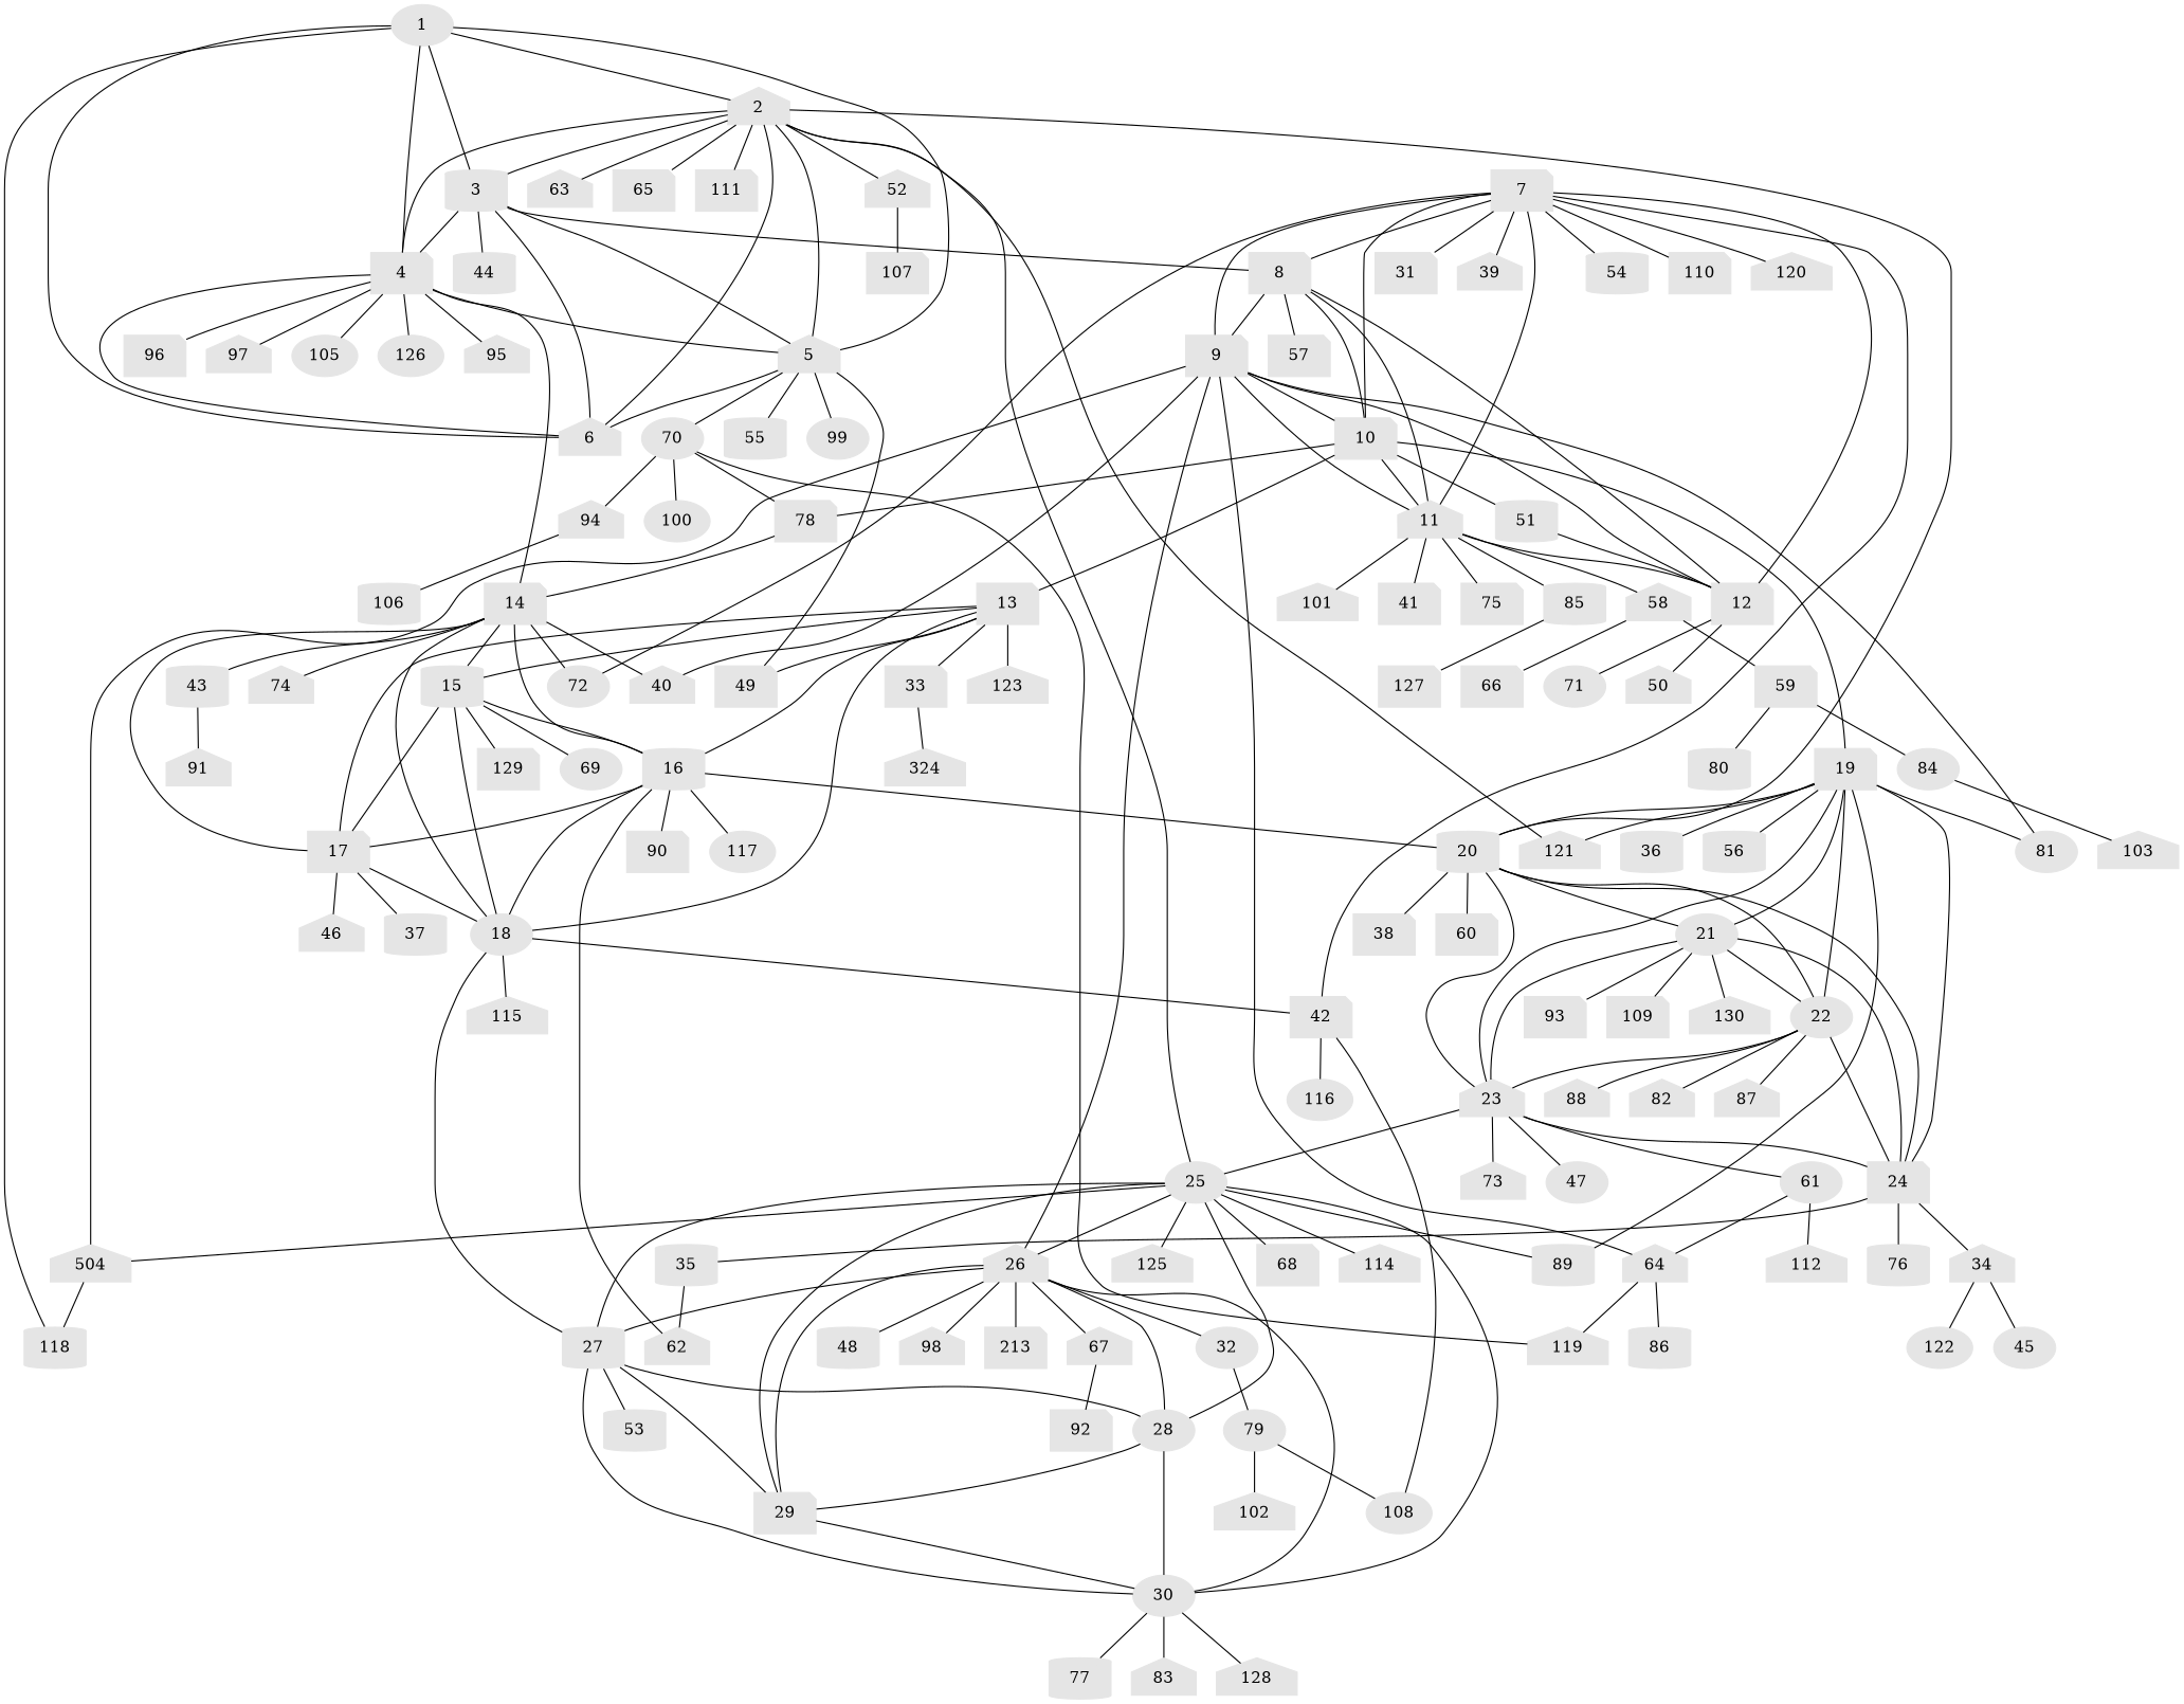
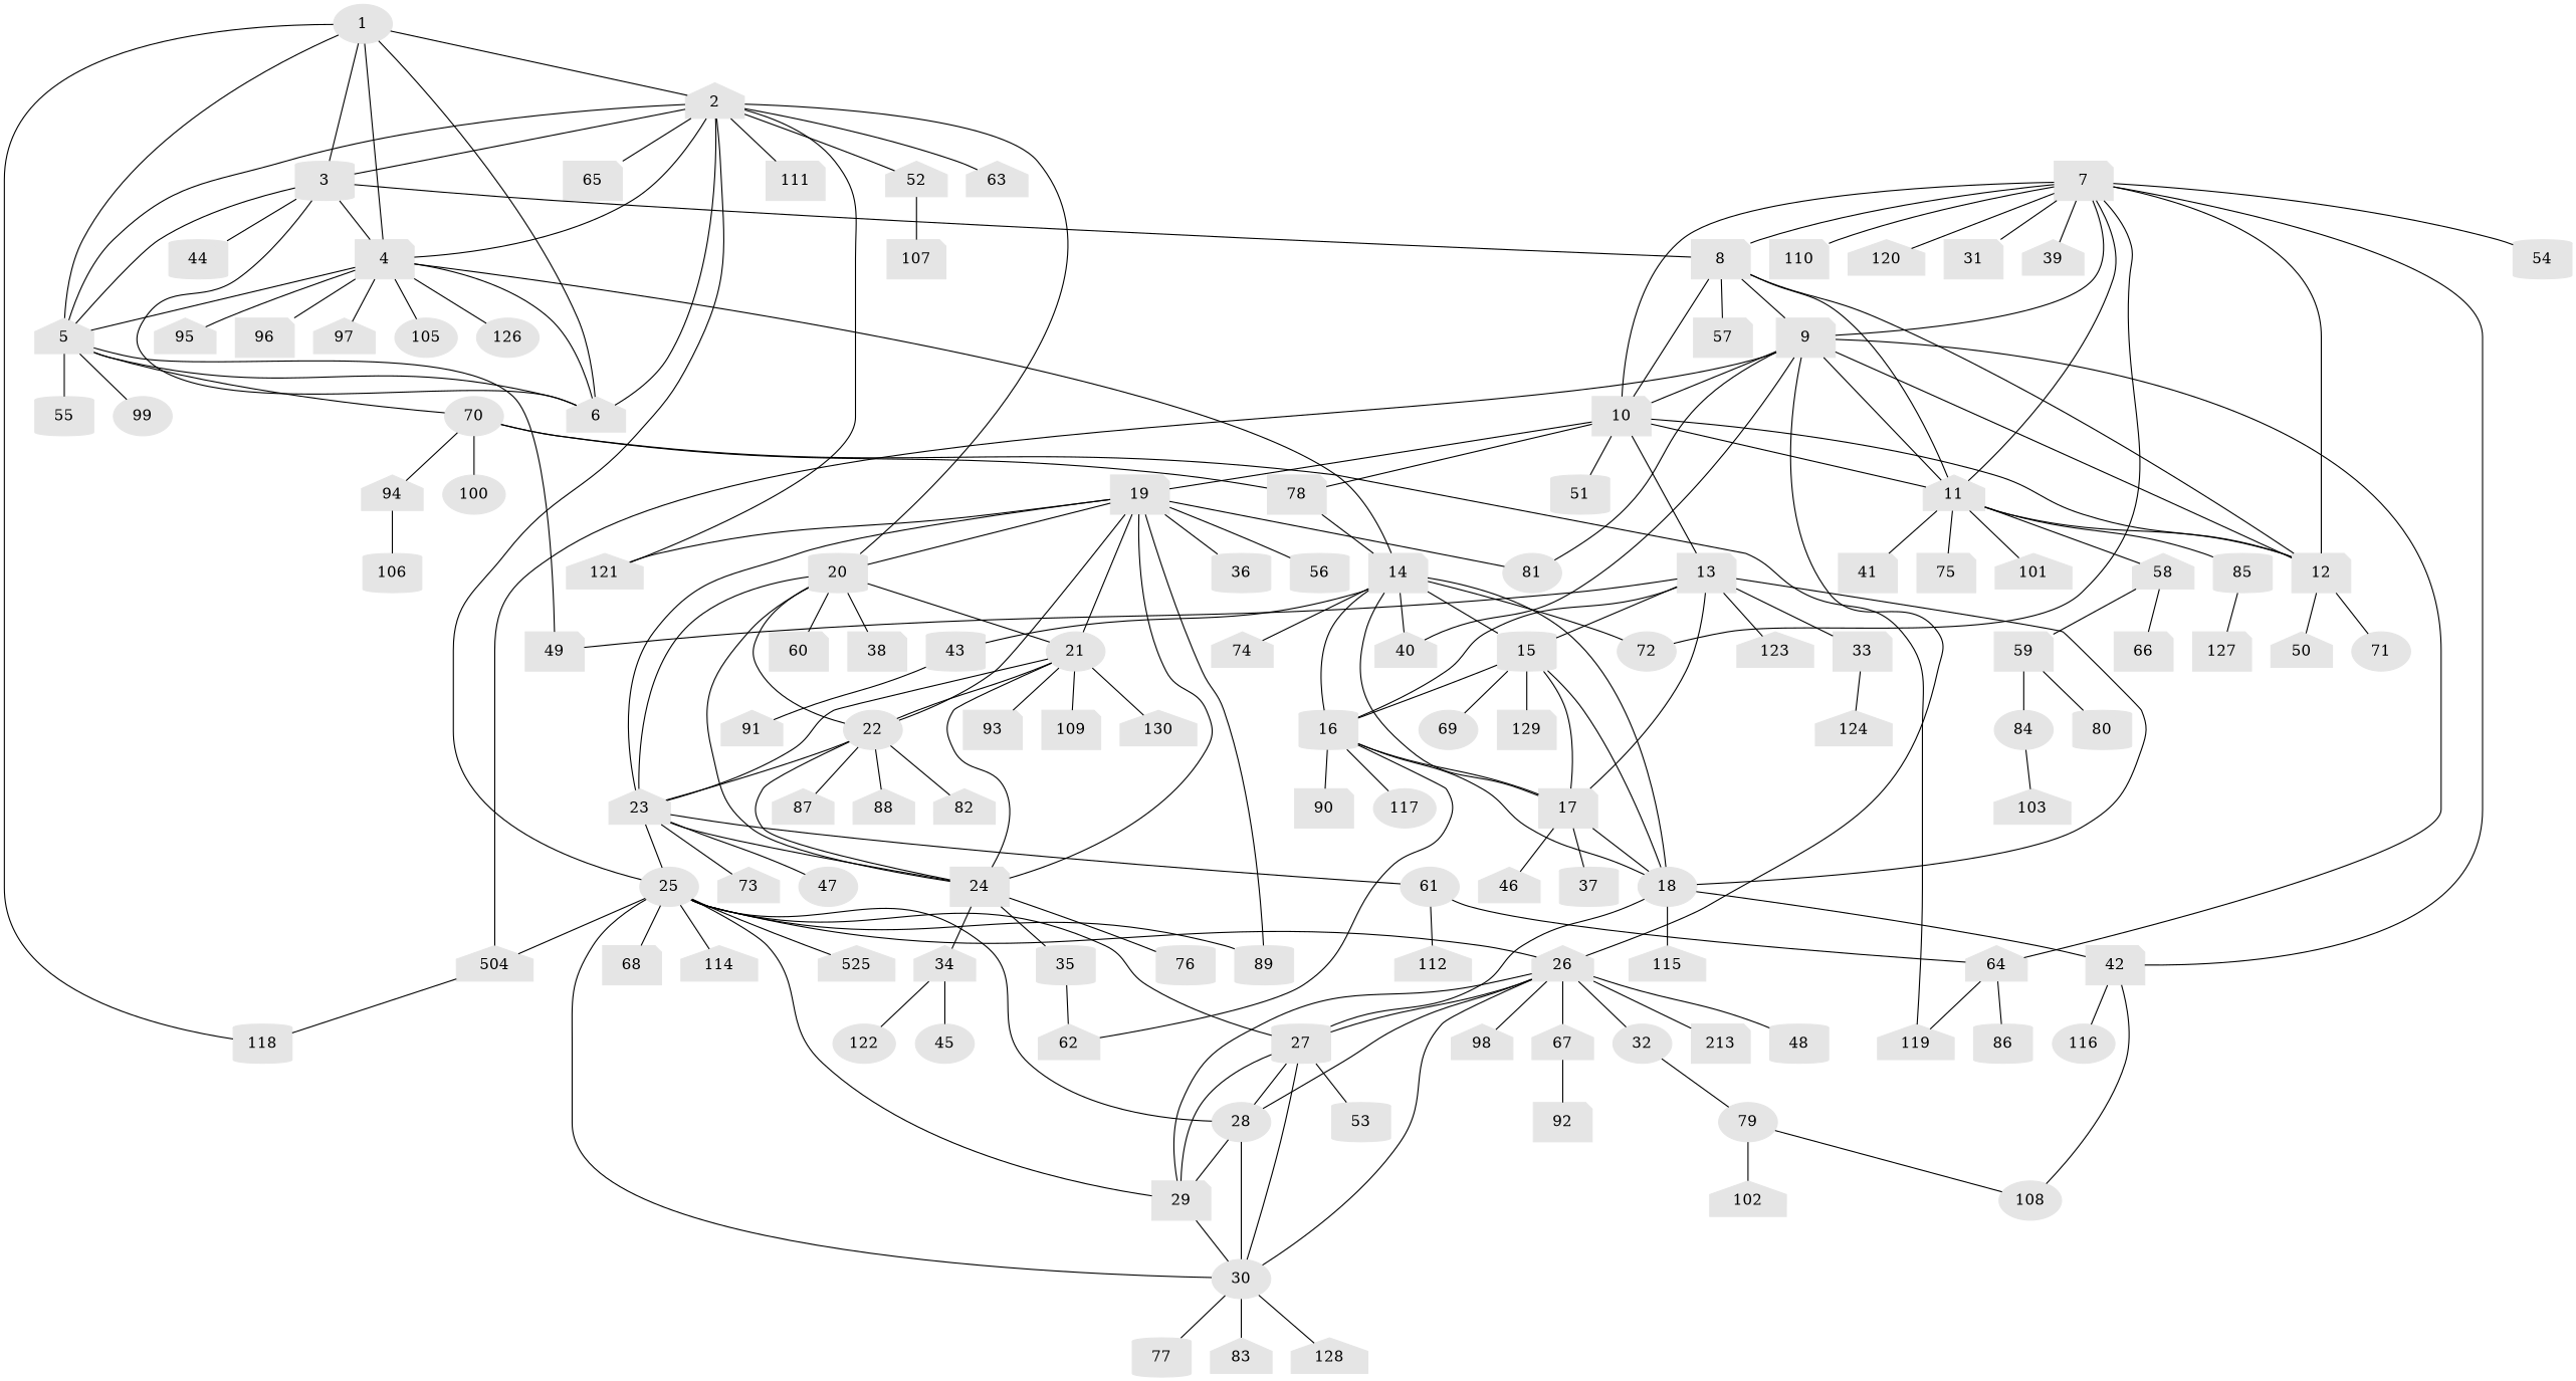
  graph {
    node [color=gray90 shape=house style=filled]
    1 [shape=ellipse]
    2
    3 [shape=cylinder]
    4 [shape=note]
    5
    6
    118 [shape=cylinder]
    20 [shape=cylinder]
    25 [shape=ellipse]
    52
    63
    65 [shape=note]
    111 [shape=note]
    121
    8 [shape=note]
    44 [shape=cylinder]
    14 [shape=note]
    95
    96 [shape=note]
    97
    105 [shape=ellipse]
    126 [shape=ellipse]
    49 [shape=note]
    55 [shape=cylinder]
    70 [shape=ellipse]
    99 [shape=ellipse]
    21 [shape=ellipse]
    22 [shape=ellipse]
    23
    24 [shape=note]
    38 [shape=note]
    60 [shape=note]
    26
    n34 [label=504]
    27 [shape=cylinder]
    89 [shape=cylinder]
    28 [shape=ellipse]
    29 [shape=note]
    30 [shape=ellipse]
    68 [shape=note]
    114
-   125
+   125 [label=525]
    107 [shape=note]
    9 [shape=note]
    10 [shape=note]
    11
    12 [shape=note]
    57 [shape=note]
    72 [shape=ellipse]
    40
    15 [shape=cylinder]
    16 [shape=cylinder]
    17 [shape=note]
    18 [shape=ellipse]
    43 [shape=cylinder]
    74
    78 [shape=note]
    119
    94
    100 [shape=ellipse]
    7 [shape=note]
    31 [shape=note]
    39
    42 [shape=note]
    54 [shape=cylinder]
    110 [shape=note]
    120
    64
    81 [shape=ellipse]
    13 [shape=note]
    19 [shape=note]
    51 [shape=cylinder]
    41 [shape=note]
    58
    75 [shape=note]
    85 [shape=cylinder]
    101
    50
    71 [shape=ellipse]
    108 [shape=ellipse]
    116 [shape=ellipse]
    32 [shape=ellipse]
    48 [shape=cylinder]
    67
    98
    n86 [label=213 shape=note]
    86 [shape=cylinder]
    33 [shape=note]
    123
    36 [shape=cylinder]
    56 [shape=cylinder]
    59 [shape=note]
    66 [shape=note]
    127 [shape=note]
    69 [shape=ellipse]
    129 [shape=note]
    62
    90 [shape=note]
    117 [shape=ellipse]
    37 [shape=cylinder]
    46
    115
-   124 [label=324]
+   124
    91
    53 [shape=cylinder]
    93 [shape=note]
    109 [shape=note]
    130
    82
    87
    88
    47 [shape=ellipse]
    61 [shape=ellipse]
    73
    34
    35 [shape=cylinder]
    76 [shape=cylinder]
    112
    45 [shape=ellipse]
    122 [shape=ellipse]
    77 [shape=cylinder]
    83
    128
    79 [shape=ellipse]
    92 [shape=note]
    102
    80 [shape=cylinder]
    84 [shape=ellipse]
    103
    106 [shape=cylinder]
    1 -- 2
    1 -- 3
    1 -- 4
    1 -- 5
    1 -- 6
    1 -- 118
    2 -- 3
    2 -- 4
    2 -- 5
    2 -- 6
    2 -- 20
    2 -- 25
    2 -- 52
    2 -- 63
    2 -- 65
    2 -- 111
    2 -- 121
    3 -- 4
    3 -- 5
    3 -- 6
    3 -- 8
    3 -- 44
    4 -- 5
    4 -- 6
    4 -- 14
    4 -- 95
    4 -- 96
    4 -- 97
    4 -- 105
    4 -- 126
    5 -- 6
    5 -- 49
    5 -- 55
    5 -- 70
    5 -- 99
    20 -- 21
    20 -- 22
    20 -- 23
    20 -- 24
    20 -- 38
    20 -- 60
    25 -- 26
    25 -- n34
    25 -- 27
    25 -- 89
    25 -- 28
    25 -- 29
    25 -- 30
    25 -- 68
    25 -- 114
    25 -- 125
    52 -- 107
    8 -- 9
    8 -- 10
    8 -- 11
    8 -- 12
    8 -- 57
    14 -- 72
    14 -- 40
    14 -- 15
    14 -- 16
    14 -- 17
    14 -- 18
    14 -- 43
    14 -- 74
    70 -- 78
    70 -- 119
    70 -- 94
    70 -- 100
    21 -- 22
    21 -- 23
    21 -- 24
    21 -- 93
    21 -- 109
    21 -- 130
    22 -- 23
    22 -- 24
    22 -- 82
    22 -- 87
    22 -- 88
    23 -- 25
    23 -- 24
    23 -- 47
    23 -- 61
    23 -- 73
    24 -- 34
    24 -- 35
    24 -- 76
    26 -- 27
    26 -- 28
    26 -- 29
    26 -- 30
    26 -- 32
    26 -- 48
    26 -- 67
    26 -- 98
    26 -- n86
    n34 -- 118
    27 -- 28
    27 -- 29
    27 -- 30
    27 -- 53
    28 -- 29
    28 -- 30
    29 -- 30
    30 -- 77
    30 -- 83
    30 -- 128
    9 -- 26
    9 -- n34
    9 -- 10
    9 -- 11
    9 -- 12
    9 -- 40
    9 -- 64
    9 -- 81
    10 -- 11
-   51 -- 12
+   10 -- 12
    10 -- 78
    10 -- 13
    10 -- 19
    10 -- 51
    11 -- 12
    11 -- 41
    11 -- 58
    11 -- 75
    11 -- 85
    11 -- 101
    12 -- 50
    12 -- 71
    15 -- 16
    15 -- 17
    15 -- 18
    15 -- 69
    15 -- 129
-   16 -- 20
    16 -- 17
    16 -- 18
    16 -- 62
    16 -- 90
    16 -- 117
    17 -- 18
    17 -- 37
    17 -- 46
    18 -- 27
    18 -- 42
    18 -- 115
    43 -- 91
    78 -- 14
    94 -- 106
    7 -- 8
    7 -- 9
    7 -- 10
    7 -- 11
    7 -- 12
    7 -- 72
    7 -- 31
    7 -- 39
    7 -- 42
    7 -- 54
    7 -- 110
    7 -- 120
    42 -- 108
    42 -- 116
    64 -- 119
    64 -- 86
    13 -- 49
    13 -- 15
    13 -- 16
    13 -- 17
    13 -- 18
    13 -- 33
    13 -- 123
    19 -- 20
    19 -- 121
    19 -- 21
    19 -- 22
    19 -- 23
    19 -- 24
    19 -- 89
    19 -- 81
    19 -- 36
    19 -- 56
    58 -- 59
    58 -- 66
    85 -- 127
    32 -- 79
    67 -- 92
    33 -- 124
    59 -- 80
    59 -- 84
    61 -- 64
    61 -- 112
    34 -- 45
    34 -- 122
    35 -- 62
    79 -- 108
    79 -- 102
    84 -- 103
  }
